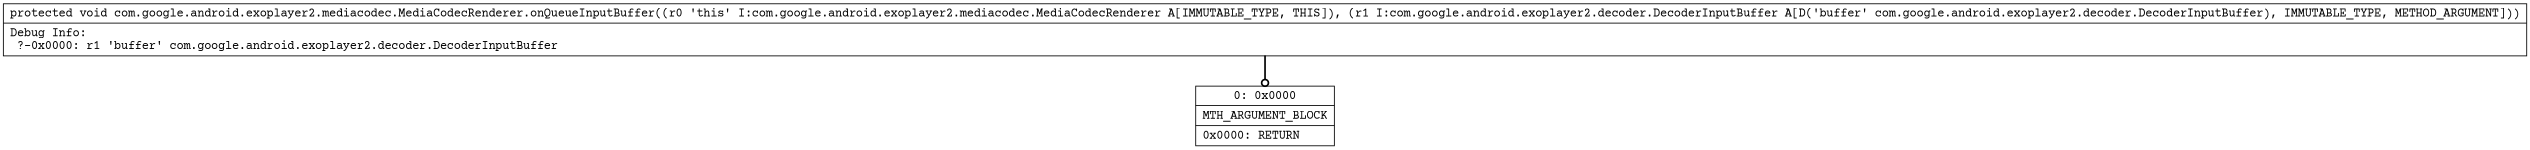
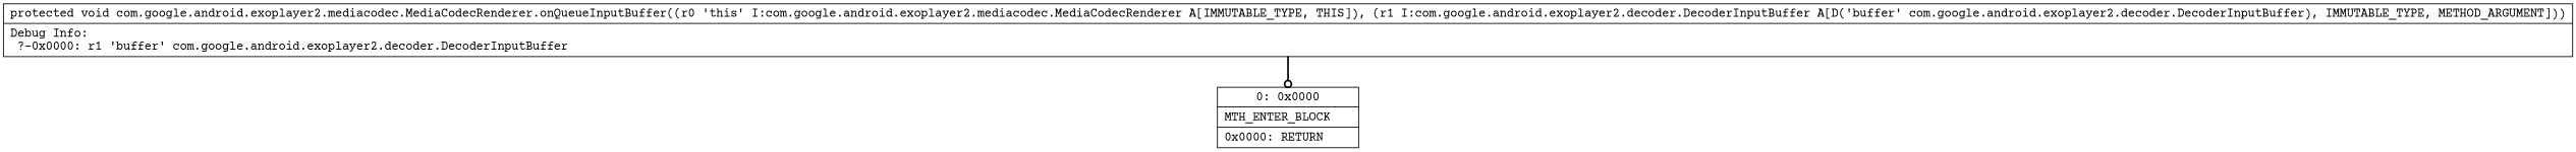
  digraph {
    fontname="Courier Prime"
    node [shape=record fontname="Courier Prime"]
-   n1 [label="{0\:\ 0x0000|MTH_ARGUMENT_BLOCK\l|0x0000: RETURN   \l}"]
+   n1 [label="{0\:\ 0x0000|MTH_ENTER_BLOCK\l|0x0000: RETURN   \l}"]
    n2 [label="{protected void com.google.android.exoplayer2.mediacodec.MediaCodecRenderer.onQueueInputBuffer((r0 'this' I:com.google.android.exoplayer2.mediacodec.MediaCodecRenderer A[IMMUTABLE_TYPE, THIS]), (r1 I:com.google.android.exoplayer2.decoder.DecoderInputBuffer A[D('buffer' com.google.android.exoplayer2.decoder.DecoderInputBuffer), IMMUTABLE_TYPE, METHOD_ARGUMENT]))  | Debug Info:\l  ?\-0x0000: r1 'buffer' com.google.android.exoplayer2.decoder.DecoderInputBuffer\l}"]
    n2 -> n1 [style=bold arrowhead=odot fontname="Courier Prime"]
  }
